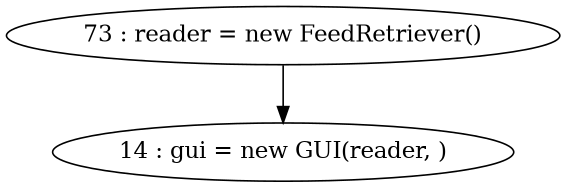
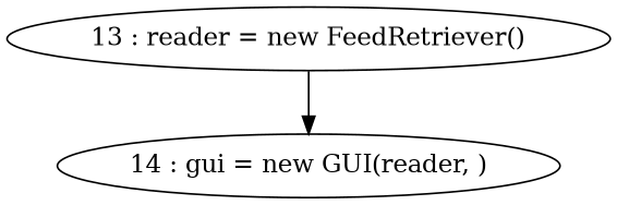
  digraph {
-   "13 : reader = new FeedRetriever()" [label="73 : reader = new FeedRetriever()"]
+   "13 : reader = new FeedRetriever()"
    "14 : gui = new GUI(reader, )"
    "13 : reader = new FeedRetriever()" -> "14 : gui = new GUI(reader, )"
  }
